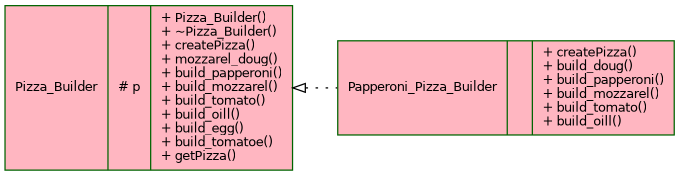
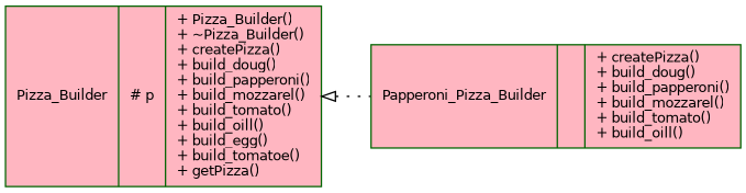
  digraph {
    rankdir=LR
    node [color=darkgreen fillcolor=lightpink fontname=Helvetica fontsize=10 shape=record style=filled]
    n1 [fontcolor=black height=0.2 label="{Papperoni_Pizza_Builder\n||+ createPizza()\l+ build_doug()\l+ build_papperoni()\l+ build_mozzarel()\l+ build_tomato()\l+ build_oill()\l}" width=0.4]
-   n2 [height=0.2 label="{Pizza_Builder\n|# p\l|+ Pizza_Builder()\l+ ~Pizza_Builder()\l+ createPizza()\l+ mozzarel_doug()\l+ build_papperoni()\l+ build_mozzarel()\l+ build_tomato()\l+ build_oill()\l+ build_egg()\l+ build_tomatoe()\l+ getPizza()\l}" width=0.4]
+   n2 [height=0.2 label="{Pizza_Builder\n|# p\l|+ Pizza_Builder()\l+ ~Pizza_Builder()\l+ createPizza()\l+ build_doug()\l+ build_papperoni()\l+ build_mozzarel()\l+ build_tomato()\l+ build_oill()\l+ build_egg()\l+ build_tomatoe()\l+ getPizza()\l}" width=0.4]
    n2 -> n1 [arrowtail=onormal color=black dir=back fontname=Helvetica fontsize=10 labelfontname=Helvetica labelfontsize=10 style=dotted]
  }
